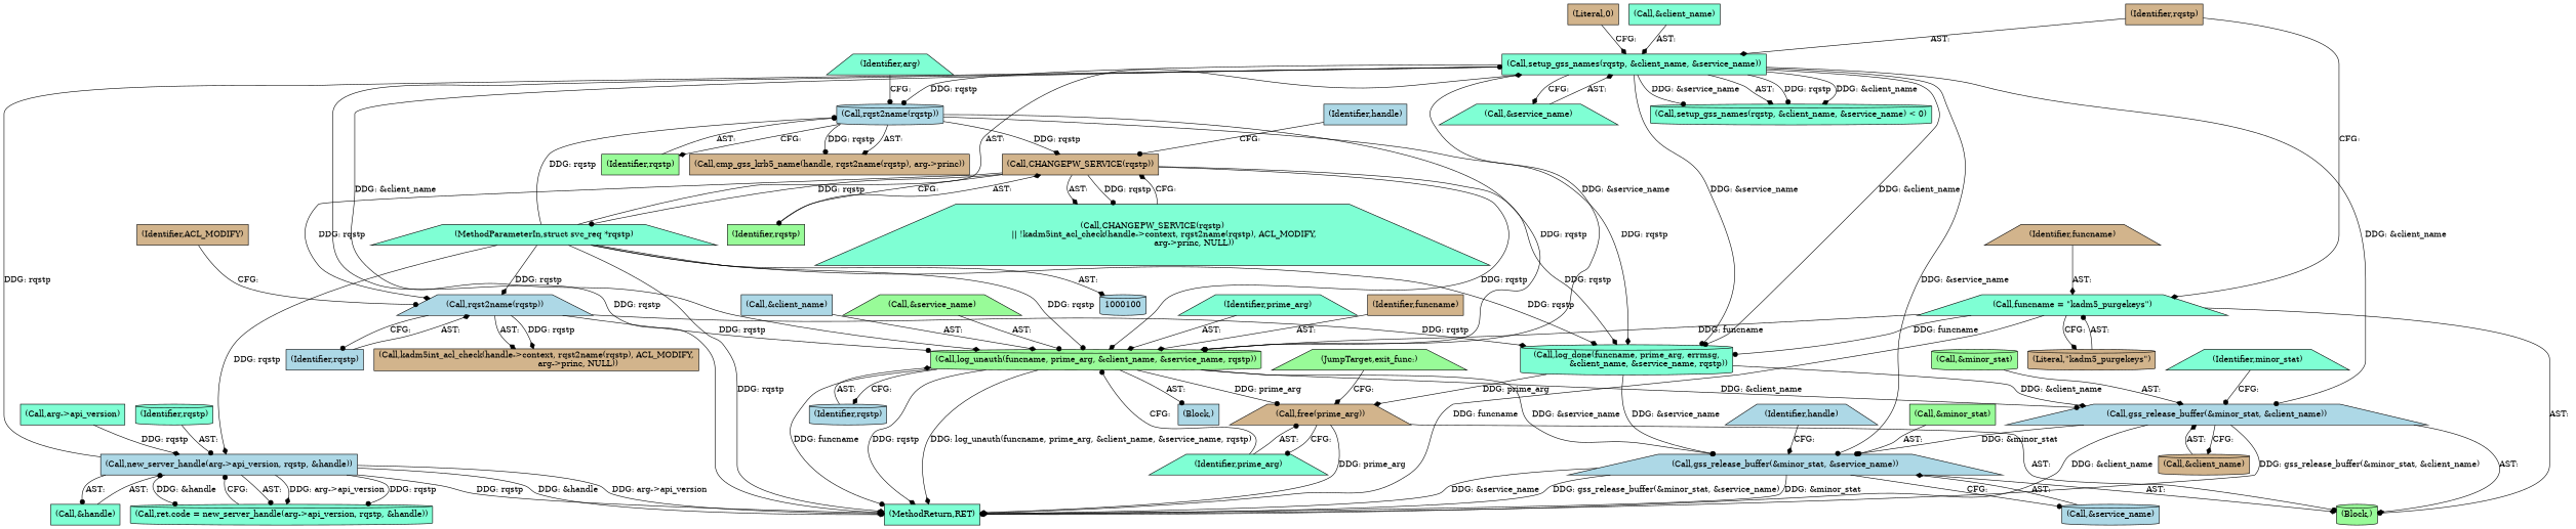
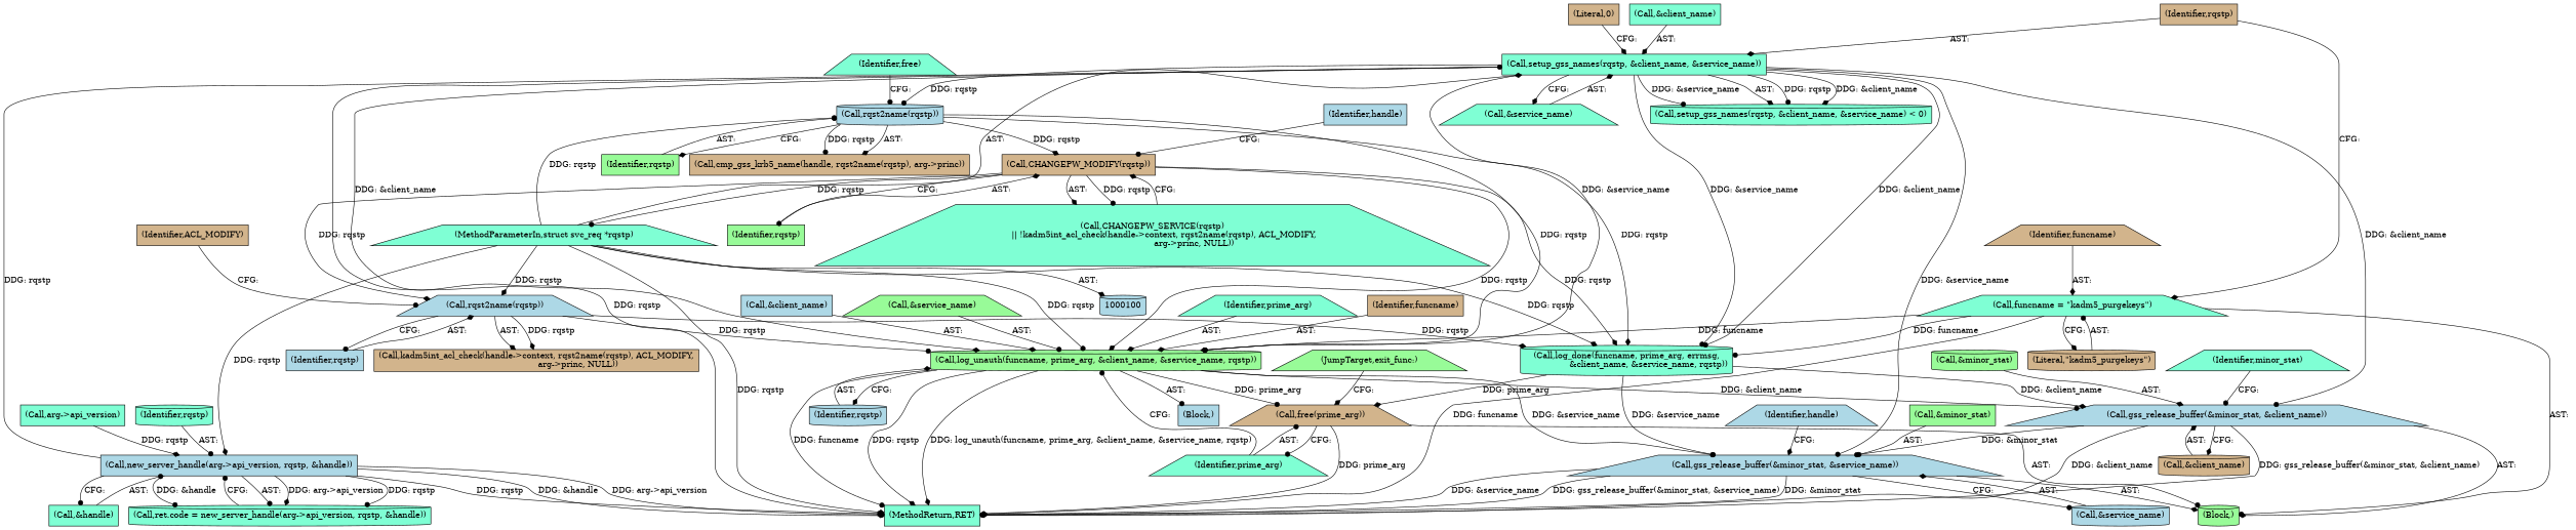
  digraph {
    node [fillcolor=aquamarine shape=box style=filled]
    edge [arrowhead=diamond]
    n1 [fillcolor=palegreen label="(Call,log_unauth(funcname, prime_arg, &client_name, &service_name, rqstp))" shape=cylinder]
    n2 [fillcolor=tan label="(Call,free(prime_arg))" shape=trapezium]
    n3 [fillcolor=lightblue label="(Call,gss_release_buffer(&minor_stat, &client_name))" shape=trapezium]
    n4 [fillcolor=lightblue label="(Call,gss_release_buffer(&minor_stat, &service_name))" shape=trapezium]
    n5 [fillcolor=lightblue label="(Block,)"]
    n6 [fillcolor=lightblue label="(Identifier,rqstp)" shape=cylinder]
    n7 [label="(MethodReturn,RET)"]
    n8 [fillcolor=palegreen label="(Block,)" shape=cylinder]
    n9 [label="(Identifier,prime_arg)" shape=trapezium]
    n10 [fillcolor=tan label="(Call,&client_name)" shape=cylinder]
    n11 [fillcolor=lightblue label="(Call,&service_name)" shape=cylinder]
    n12 [label="(Call,funcname = \"kadm5_purgekeys\")" shape=trapezium]
    n13 [fillcolor=tan label="(Literal,\"kadm5_purgekeys\")" shape=cylinder]
    n14 [label="(Call,log_done(funcname, prime_arg, errmsg,\n                 &client_name, &service_name, rqstp))" shape=cylinder]
    n15 [label="(Call,setup_gss_names(rqstp, &client_name, &service_name))"]
    n16 [fillcolor=lightblue label="(Call,rqst2name(rqstp))" shape=cylinder]
    n17 [label="(Call,&service_name)" shape=trapezium]
    n18 [label="(Call,setup_gss_names(rqstp, &client_name, &service_name) < 0)" shape=cylinder]
-   n19 [fillcolor=tan label="(Call,CHANGEPW_SERVICE(rqstp))"]
+   n19 [fillcolor=tan label="(Call,CHANGEPW_MODIFY(rqstp))"]
    n20 [fillcolor=palegreen label="(Identifier,rqstp)"]
    n21 [fillcolor=tan label="(Call,cmp_gss_krb5_name(handle, rqst2name(rqstp), arg->princ))"]
    n22 [fillcolor=lightblue label="(Call,new_server_handle(arg->api_version, rqstp, &handle))"]
    n23 [label="(Call,&handle)"]
    n24 [label="(Call,ret.code = new_server_handle(arg->api_version, rqstp, &handle))" shape=cylinder]
    n25 [label="(MethodParameterIn,struct svc_req *rqstp)" shape=trapezium]
    n26 [fillcolor=lightblue label="(Call,rqst2name(rqstp))" shape=trapezium]
    1000100 [fillcolor=lightblue shape=cylinder]
    n28 [fillcolor=tan label="(Call,kadm5int_acl_check(handle->context, rqst2name(rqstp), ACL_MODIFY,\n                                arg->princ, NULL))"]
    n29 [fillcolor=lightblue label="(Identifier,rqstp)"]
    n30 [fillcolor=palegreen label="(Identifier,rqstp)"]
    n31 [label="(Call,CHANGEPW_SERVICE(rqstp)\n         || !kadm5int_acl_check(handle->context, rqst2name(rqstp), ACL_MODIFY,\n                                arg->princ, NULL))" shape=trapezium]
    n32 [label="(Call,arg->api_version)"]
    n33 [label="(Call,&client_name)"]
    n34 [fillcolor=lightblue label="(Identifier,handle)" shape=trapezium]
-   n35 [label="(Identifier,arg)" shape=trapezium]
+   n35 [label="(Identifier,free)" shape=trapezium]
    n36 [fillcolor=tan label="(Literal,0)"]
    n37 [label="(Identifier,prime_arg)" shape=trapezium]
    n38 [fillcolor=palegreen label="(Call,&minor_stat)"]
    n39 [fillcolor=palegreen label="(JumpTarget,exit_func:)" shape=trapezium]
    n40 [label="(Identifier,rqstp)" shape=cylinder]
    n41 [fillcolor=tan label="(Identifier,funcname)"]
    n42 [fillcolor=tan label="(Identifier,funcname)" shape=trapezium]
    n43 [fillcolor=tan label="(Identifier,rqstp)"]
    n44 [fillcolor=lightblue label="(Identifier,handle)"]
    n45 [fillcolor=tan label="(Identifier,ACL_MODIFY)"]
    n46 [fillcolor=lightblue label="(Call,&client_name)"]
    n47 [fillcolor=palegreen label="(Call,&minor_stat)" shape=cylinder]
    n48 [fillcolor=palegreen label="(Call,&service_name)" shape=trapezium]
    n49 [label="(Identifier,minor_stat)" shape=trapezium]
    n1 -> n2 [arrowhead=dot label="DDG: prime_arg"]
    n1 -> n3 [arrowhead=dot label="DDG: &client_name"]
    n1 -> n4 [arrowhead=dot label="DDG: &service_name"]
    n1 -> n5 [arrowhead=dot label="AST: "]
    n1 -> n6 [label="CFG: "]
    n1 -> n7 [arrowhead=dot label="DDG: funcname"]
    n1 -> n7 [label="DDG: rqstp"]
    n1 -> n7 [label="DDG: log_unauth(funcname, prime_arg, &client_name, &service_name, rqstp)"]
    n2 -> n7 [label="DDG: prime_arg"]
    n2 -> n8 [arrowhead=dot label="AST: "]
    n2 -> n9 [arrowhead=dot label="CFG: "]
    n3 -> n4 [arrowhead=dot label="DDG: &minor_stat"]
    n3 -> n7 [label="DDG: &client_name"]
    n3 -> n7 [arrowhead=dot label="DDG: gss_release_buffer(&minor_stat, &client_name)"]
    n3 -> n8 [label="AST: "]
    n3 -> n10 [label="CFG: "]
    n4 -> n7 [label="DDG: &service_name"]
    n4 -> n7 [arrowhead=dot label="DDG: gss_release_buffer(&minor_stat, &service_name)"]
    n4 -> n7 [label="DDG: &minor_stat"]
    n4 -> n8 [label="AST: "]
    n4 -> n11 [arrowhead=dot label="CFG: "]
    n6 -> n1 [label="AST: "]
    n9 -> n1 [arrowhead=dot label="CFG: "]
    n9 -> n2 [arrowhead=dot label="AST: "]
    n10 -> n3 [label="AST: "]
    n11 -> n4 [label="AST: "]
    n12 -> n1 [label="DDG: funcname"]
    n12 -> n7 [label="DDG: funcname"]
    n12 -> n8 [arrowhead=dot label="AST: "]
    n12 -> n13 [label="CFG: "]
    n12 -> n14 [arrowhead=dot label="DDG: funcname"]
    n13 -> n12 [arrowhead=dot label="AST: "]
    n14 -> n2 [label="DDG: prime_arg"]
    n14 -> n3 [label="DDG: &client_name"]
    n14 -> n4 [arrowhead=dot label="DDG: &service_name"]
    n15 -> n1 [label="DDG: &client_name"]
    n15 -> n1 [arrowhead=dot label="DDG: &service_name"]
    n15 -> n3 [arrowhead=dot label="DDG: &client_name"]
    n15 -> n4 [arrowhead=dot label="DDG: &service_name"]
    n15 -> n7 [label="DDG: rqstp"]
    n15 -> n14 [arrowhead=dot label="DDG: &client_name"]
    n15 -> n14 [arrowhead=dot label="DDG: &service_name"]
    n15 -> n16 [arrowhead=dot label="DDG: rqstp"]
    n15 -> n17 [label="CFG: "]
    n15 -> n18 [label="AST: "]
    n15 -> n18 [arrowhead=dot label="DDG: rqstp"]
    n15 -> n18 [label="DDG: &client_name"]
    n15 -> n18 [arrowhead=dot label="DDG: &service_name"]
    n16 -> n1 [arrowhead=dot label="DDG: rqstp"]
    n16 -> n14 [label="DDG: rqstp"]
    n16 -> n19 [label="DDG: rqstp"]
    n16 -> n20 [label="CFG: "]
    n16 -> n21 [label="AST: "]
    n16 -> n21 [arrowhead=dot label="DDG: rqstp"]
    n17 -> n15 [label="AST: "]
    n19 -> n1 [label="DDG: rqstp"]
    n19 -> n14 [label="DDG: rqstp"]
    n19 -> n25 [arrowhead=dot label="DDG: rqstp"]
    n19 -> n26 [label="DDG: rqstp"]
    n19 -> n30 [arrowhead=dot label="CFG: "]
    n19 -> n31 [label="AST: "]
    n19 -> n31 [arrowhead=dot label="DDG: rqstp"]
    n20 -> n16 [arrowhead=dot label="AST: "]
    n22 -> n7 [label="DDG: rqstp"]
    n22 -> n7 [label="DDG: &handle"]
    n22 -> n7 [arrowhead=dot label="DDG: arg->api_version"]
    n22 -> n15 [arrowhead=dot label="DDG: rqstp"]
-   n22 -> n23 [arrowhead=dot label="AST: "]
+   n22 -> n23 [arrowhead=dot label="CFG: "]
    n22 -> n24 [arrowhead=dot label="AST: "]
    n22 -> n24 [label="DDG: arg->api_version"]
    n22 -> n24 [arrowhead=dot label="DDG: rqstp"]
    n22 -> n24 [arrowhead=dot label="DDG: &handle"]
    n23 -> n22 [arrowhead=dot label="AST: "]
    n24 -> n22 [arrowhead=dot label="CFG: "]
    n25 -> n1 [arrowhead=dot label="DDG: rqstp"]
    n25 -> n7 [label="DDG: rqstp"]
    n25 -> n14 [label="DDG: rqstp"]
    n25 -> n15 [label="AST: "]
    n25 -> n16 [arrowhead=dot label="DDG: rqstp"]
    n25 -> n22 [label="DDG: rqstp"]
    n25 -> n26 [label="DDG: rqstp"]
    n25 -> 1000100 [label="AST: "]
    n26 -> n1 [arrowhead=dot label="DDG: rqstp"]
    n26 -> n14 [label="DDG: rqstp"]
    n26 -> n28 [label="AST: "]
    n26 -> n28 [label="DDG: rqstp"]
    n26 -> n29 [arrowhead=dot label="CFG: "]
    n29 -> n26 [label="AST: "]
    n30 -> n19 [label="AST: "]
    n31 -> n19 [label="CFG: "]
    n32 -> n22 [label="DDG: rqstp"]
    n33 -> n15 [label="AST: "]
    n34 -> n4 [label="CFG: "]
    n35 -> n16 [arrowhead=dot label="CFG: "]
    n36 -> n15 [label="CFG: "]
    n37 -> n1 [label="AST: "]
    n38 -> n4 [arrowhead=dot label="AST: "]
    n39 -> n2 [label="CFG: "]
    n40 -> n22 [arrowhead=dot label="AST: "]
    n41 -> n1 [label="AST: "]
    n42 -> n12 [label="AST: "]
    n43 -> n12 [label="CFG: "]
    n43 -> n15 [label="AST: "]
    n44 -> n19 [arrowhead=dot label="CFG: "]
    n45 -> n26 [arrowhead=dot label="CFG: "]
    n46 -> n1 [label="AST: "]
    n47 -> n3 [label="AST: "]
    n48 -> n1 [arrowhead=dot label="AST: "]
    n49 -> n3 [arrowhead=dot label="CFG: "]
  }
